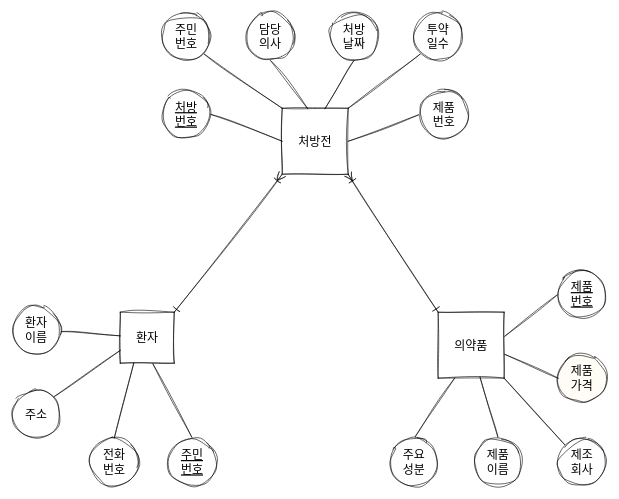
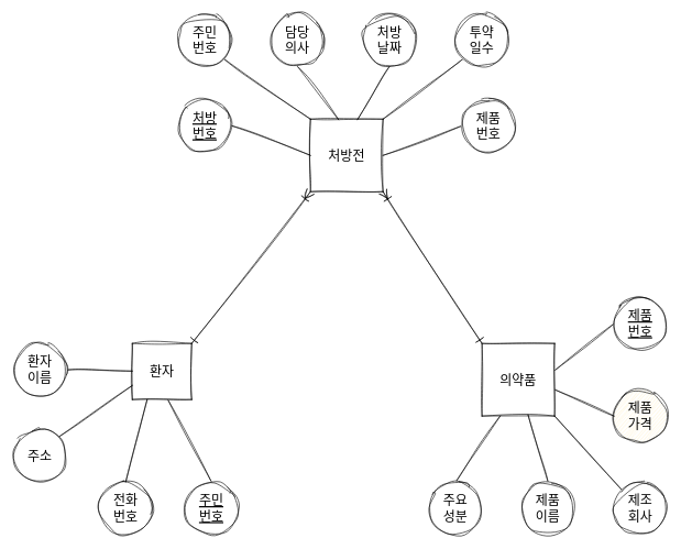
  <mxCell id="0" />
  <mxCell id="1" parent="0" />
  <mxCell id="2" value="환자" style="whiteSpace=wrap;html=1;aspect=fixed;sketch=1;hachureGap=4;jiggle=2;curveFitting=1;fontFamily=Architects Daughter;fontSource=https%3A%2F%2Ffonts.googleapis.com%2Fcss%3Ffamily%3DArchitects%2BDaughter;fontSize=20;" vertex="1" parent="1"><mxGeometry x="200" y="520" width="90" height="85" as="geometry" /></mxCell>
  <mxCell id="3" style="edgeStyle=none;shape=connector;rounded=0;sketch=1;hachureGap=4;jiggle=2;curveFitting=1;orthogonalLoop=1;jettySize=auto;html=1;exitX=0;exitY=1;exitDx=0;exitDy=0;entryX=1;entryY=0;entryDx=0;entryDy=0;labelBackgroundColor=default;strokeColor=default;fontFamily=Architects Daughter;fontSource=https%3A%2F%2Ffonts.googleapis.com%2Fcss%3Ffamily%3DArchitects%2BDaughter;fontSize=16;fontColor=default;endArrow=ERone;endFill=0;startSize=11;endSize=11;startArrow=ERoneToMany;startFill=0;" edge="1" parent="1" source="5" target="2"><mxGeometry relative="1" as="geometry" /></mxCell>
  <mxCell id="4" style="edgeStyle=none;shape=connector;rounded=0;sketch=1;hachureGap=4;jiggle=2;curveFitting=1;orthogonalLoop=1;jettySize=auto;html=1;exitX=1;exitY=1;exitDx=0;exitDy=0;entryX=0;entryY=0;entryDx=0;entryDy=0;labelBackgroundColor=default;strokeColor=default;fontFamily=Architects Daughter;fontSource=https%3A%2F%2Ffonts.googleapis.com%2Fcss%3Ffamily%3DArchitects%2BDaughter;fontSize=16;fontColor=default;endArrow=ERone;endFill=0;startSize=11;endSize=11;startArrow=ERoneToMany;startFill=0;" edge="1" parent="1" source="5" target="26"><mxGeometry relative="1" as="geometry" /></mxCell>
  <mxCell id="5" value="처방전" style="whiteSpace=wrap;html=1;aspect=fixed;sketch=1;hachureGap=4;jiggle=2;curveFitting=1;fontFamily=Architects Daughter;fontSource=https%3A%2F%2Ffonts.googleapis.com%2Fcss%3Ffamily%3DArchitects%2BDaughter;fontSize=20;" vertex="1" parent="1"><mxGeometry x="470" y="180" width="110" height="110" as="geometry" /></mxCell>
  <mxCell id="6" style="edgeStyle=none;shape=connector;rounded=0;sketch=1;hachureGap=4;jiggle=2;curveFitting=1;orthogonalLoop=1;jettySize=auto;html=1;exitX=0;exitY=1;exitDx=0;exitDy=0;entryX=1;entryY=0;entryDx=0;entryDy=0;labelBackgroundColor=default;strokeColor=default;fontFamily=Architects Daughter;fontSource=https%3A%2F%2Ffonts.googleapis.com%2Fcss%3Ffamily%3DArchitects%2BDaughter;fontSize=16;fontColor=default;endArrow=none;endFill=0;startSize=11;endSize=11;" edge="1" parent="1" source="7" target="5"><mxGeometry relative="1" as="geometry" /></mxCell>
  <mxCell id="7" value="투약&lt;br&gt;일수" style="ellipse;whiteSpace=wrap;html=1;aspect=fixed;sketch=1;hachureGap=4;jiggle=2;curveFitting=1;fontFamily=Architects Daughter;fontSource=https%3A%2F%2Ffonts.googleapis.com%2Fcss%3Ffamily%3DArchitects%2BDaughter;fontSize=20;" vertex="1" parent="1"><mxGeometry x="690" y="20" width="80" height="80" as="geometry" /></mxCell>
  <mxCell id="8" style="edgeStyle=none;shape=connector;rounded=0;sketch=1;hachureGap=4;jiggle=2;curveFitting=1;orthogonalLoop=1;jettySize=auto;html=1;exitX=0.5;exitY=1;exitDx=0;exitDy=0;entryX=0.647;entryY=0.008;entryDx=0;entryDy=0;entryPerimeter=0;labelBackgroundColor=default;strokeColor=default;fontFamily=Architects Daughter;fontSource=https%3A%2F%2Ffonts.googleapis.com%2Fcss%3Ffamily%3DArchitects%2BDaughter;fontSize=16;fontColor=default;endArrow=none;endFill=0;startSize=11;endSize=11;" edge="1" parent="1" source="9" target="5"><mxGeometry relative="1" as="geometry" /></mxCell>
  <mxCell id="9" value="처방&lt;br&gt;날짜" style="ellipse;whiteSpace=wrap;html=1;aspect=fixed;sketch=1;hachureGap=4;jiggle=2;curveFitting=1;fontFamily=Architects Daughter;fontSource=https%3A%2F%2Ffonts.googleapis.com%2Fcss%3Ffamily%3DArchitects%2BDaughter;fontSize=20;" vertex="1" parent="1"><mxGeometry x="550" y="20" width="80" height="80" as="geometry" /></mxCell>
  <mxCell id="10" style="edgeStyle=none;shape=connector;rounded=0;sketch=1;hachureGap=4;jiggle=2;curveFitting=1;orthogonalLoop=1;jettySize=auto;html=1;exitX=0.5;exitY=1;exitDx=0;exitDy=0;entryX=0.387;entryY=0.008;entryDx=0;entryDy=0;entryPerimeter=0;labelBackgroundColor=default;strokeColor=default;fontFamily=Architects Daughter;fontSource=https%3A%2F%2Ffonts.googleapis.com%2Fcss%3Ffamily%3DArchitects%2BDaughter;fontSize=16;fontColor=default;endArrow=none;endFill=0;startSize=11;endSize=11;" edge="1" parent="1" source="11" target="5"><mxGeometry relative="1" as="geometry" /></mxCell>
  <mxCell id="11" value="담당&lt;br&gt;의사" style="ellipse;whiteSpace=wrap;html=1;aspect=fixed;sketch=1;hachureGap=4;jiggle=2;curveFitting=1;fontFamily=Architects Daughter;fontSource=https%3A%2F%2Ffonts.googleapis.com%2Fcss%3Ffamily%3DArchitects%2BDaughter;fontSize=20;" vertex="1" parent="1"><mxGeometry x="410" y="20" width="80" height="80" as="geometry" /></mxCell>
  <mxCell id="12" style="edgeStyle=none;shape=connector;rounded=0;sketch=1;hachureGap=4;jiggle=2;curveFitting=1;orthogonalLoop=1;jettySize=auto;html=1;exitX=1;exitY=1;exitDx=0;exitDy=0;entryX=0;entryY=0;entryDx=0;entryDy=0;labelBackgroundColor=default;strokeColor=default;fontFamily=Architects Daughter;fontSource=https%3A%2F%2Ffonts.googleapis.com%2Fcss%3Ffamily%3DArchitects%2BDaughter;fontSize=16;fontColor=default;endArrow=none;endFill=0;startSize=11;endSize=11;" edge="1" parent="1" source="13" target="5"><mxGeometry relative="1" as="geometry" /></mxCell>
  <mxCell id="13" value="주민&lt;br&gt;번호" style="ellipse;whiteSpace=wrap;html=1;aspect=fixed;sketch=1;hachureGap=4;jiggle=2;curveFitting=1;fontFamily=Architects Daughter;fontSource=https%3A%2F%2Ffonts.googleapis.com%2Fcss%3Ffamily%3DArchitects%2BDaughter;fontSize=20;" vertex="1" parent="1"><mxGeometry x="270" y="20" width="80" height="80" as="geometry" /></mxCell>
  <mxCell id="14" style="edgeStyle=none;shape=connector;rounded=0;sketch=1;hachureGap=4;jiggle=2;curveFitting=1;orthogonalLoop=1;jettySize=auto;html=1;exitX=1;exitY=0.5;exitDx=0;exitDy=0;entryX=0;entryY=0.5;entryDx=0;entryDy=0;labelBackgroundColor=default;strokeColor=default;fontFamily=Architects Daughter;fontSource=https%3A%2F%2Ffonts.googleapis.com%2Fcss%3Ffamily%3DArchitects%2BDaughter;fontSize=16;fontColor=default;endArrow=none;endFill=0;startSize=11;endSize=11;" edge="1" parent="1" source="15" target="5"><mxGeometry relative="1" as="geometry" /></mxCell>
  <mxCell id="15" value="처방&lt;br&gt;번호" style="ellipse;whiteSpace=wrap;html=1;aspect=fixed;sketch=1;hachureGap=4;jiggle=2;curveFitting=1;fontFamily=Architects Daughter;fontSource=https%3A%2F%2Ffonts.googleapis.com%2Fcss%3Ffamily%3DArchitects%2BDaughter;fontSize=20;fontStyle=4" vertex="1" parent="1"><mxGeometry x="270" y="150" width="80" height="80" as="geometry" /></mxCell>
  <mxCell id="16" style="edgeStyle=none;shape=connector;rounded=0;sketch=1;hachureGap=4;jiggle=2;curveFitting=1;orthogonalLoop=1;jettySize=auto;html=1;exitX=0;exitY=0.5;exitDx=0;exitDy=0;entryX=1;entryY=0.5;entryDx=0;entryDy=0;labelBackgroundColor=default;strokeColor=default;fontFamily=Architects Daughter;fontSource=https%3A%2F%2Ffonts.googleapis.com%2Fcss%3Ffamily%3DArchitects%2BDaughter;fontSize=16;fontColor=default;endArrow=none;endFill=0;startSize=11;endSize=11;" edge="1" parent="1" source="17" target="5"><mxGeometry relative="1" as="geometry" /></mxCell>
  <mxCell id="17" value="제품&lt;br&gt;번호" style="ellipse;whiteSpace=wrap;html=1;aspect=fixed;sketch=1;hachureGap=4;jiggle=2;curveFitting=1;fontFamily=Architects Daughter;fontSource=https%3A%2F%2Ffonts.googleapis.com%2Fcss%3Ffamily%3DArchitects%2BDaughter;fontSize=20;" vertex="1" parent="1"><mxGeometry x="700" y="150" width="80" height="80" as="geometry" /></mxCell>
  <mxCell id="18" style="edgeStyle=none;shape=connector;rounded=0;sketch=1;hachureGap=4;jiggle=2;curveFitting=1;orthogonalLoop=1;jettySize=auto;html=1;exitX=0.5;exitY=0;exitDx=0;exitDy=0;entryX=0.605;entryY=1.015;entryDx=0;entryDy=0;entryPerimeter=0;labelBackgroundColor=default;strokeColor=default;fontFamily=Architects Daughter;fontSource=https%3A%2F%2Ffonts.googleapis.com%2Fcss%3Ffamily%3DArchitects%2BDaughter;fontSize=16;fontColor=default;endArrow=none;endFill=0;startSize=11;endSize=11;" edge="1" parent="1" source="19" target="2"><mxGeometry relative="1" as="geometry" /></mxCell>
  <mxCell id="19" value="주민&lt;br&gt;번호" style="ellipse;whiteSpace=wrap;html=1;aspect=fixed;sketch=1;hachureGap=4;jiggle=2;curveFitting=1;fontFamily=Architects Daughter;fontSource=https%3A%2F%2Ffonts.googleapis.com%2Fcss%3Ffamily%3DArchitects%2BDaughter;fontSize=20;fontStyle=4" vertex="1" parent="1"><mxGeometry x="280" y="730" width="80" height="80" as="geometry" /></mxCell>
  <mxCell id="20" value="" style="edgeStyle=none;shape=connector;rounded=0;sketch=1;hachureGap=4;jiggle=2;curveFitting=1;orthogonalLoop=1;jettySize=auto;html=1;labelBackgroundColor=default;strokeColor=default;fontFamily=Architects Daughter;fontSource=https%3A%2F%2Ffonts.googleapis.com%2Fcss%3Ffamily%3DArchitects%2BDaughter;fontSize=16;fontColor=default;endArrow=none;endFill=0;startSize=11;endSize=11;" edge="1" parent="1" source="21" target="2"><mxGeometry relative="1" as="geometry" /></mxCell>
- <mxCell id="21" value="환자&lt;br&gt;이름" style="ellipse;whiteSpace=wrap;html=1;aspect=fixed;sketch=1;hachureGap=4;jiggle=2;curveFitting=1;fontFamily=Architects Daughter;fontSource=https%3A%2F%2Ffonts.googleapis.com%2Fcss%3Ffamily%3DArchitects%2BDaughter;fontSize=20;" vertex="1" parent="1"><mxGeometry x="20" y="510" width="80" height="80" as="geometry" /></mxCell>
+ <mxCell id="21" value="환자&lt;br&gt;이름" style="ellipse;whiteSpace=wrap;html=1;aspect=fixed;sketch=1;hachureGap=4;jiggle=2;curveFitting=1;fontFamily=Architects Daughter;fontSource=https%3A%2F%2Ffonts.googleapis.com%2Fcss%3Ffamily%3DArchitects%2BDaughter;fontSize=20;" vertex="1" parent="1"><mxGeometry x="20" y="520" width="80" height="80" as="geometry" /></mxCell>
  <mxCell id="22" style="edgeStyle=none;shape=connector;rounded=0;sketch=1;hachureGap=4;jiggle=2;curveFitting=1;orthogonalLoop=1;jettySize=auto;html=1;exitX=1;exitY=0;exitDx=0;exitDy=0;entryX=0;entryY=0.75;entryDx=0;entryDy=0;labelBackgroundColor=default;strokeColor=default;fontFamily=Architects Daughter;fontSource=https%3A%2F%2Ffonts.googleapis.com%2Fcss%3Ffamily%3DArchitects%2BDaughter;fontSize=16;fontColor=default;endArrow=none;endFill=0;startSize=11;endSize=11;" edge="1" parent="1" source="23" target="2"><mxGeometry relative="1" as="geometry" /></mxCell>
  <mxCell id="23" value="주소" style="ellipse;whiteSpace=wrap;html=1;aspect=fixed;sketch=1;hachureGap=4;jiggle=2;curveFitting=1;fontFamily=Architects Daughter;fontSource=https%3A%2F%2Ffonts.googleapis.com%2Fcss%3Ffamily%3DArchitects%2BDaughter;fontSize=20;" vertex="1" parent="1"><mxGeometry x="20" y="650" width="80" height="80" as="geometry" /></mxCell>
  <mxCell id="24" style="edgeStyle=none;shape=connector;rounded=0;sketch=1;hachureGap=4;jiggle=2;curveFitting=1;orthogonalLoop=1;jettySize=auto;html=1;exitX=0.5;exitY=0;exitDx=0;exitDy=0;entryX=0.25;entryY=1;entryDx=0;entryDy=0;labelBackgroundColor=default;strokeColor=default;fontFamily=Architects Daughter;fontSource=https%3A%2F%2Ffonts.googleapis.com%2Fcss%3Ffamily%3DArchitects%2BDaughter;fontSize=16;fontColor=default;endArrow=none;endFill=0;startSize=11;endSize=11;" edge="1" parent="1" source="25" target="2"><mxGeometry relative="1" as="geometry" /></mxCell>
  <mxCell id="25" value="전화&lt;br&gt;번호" style="ellipse;whiteSpace=wrap;html=1;aspect=fixed;sketch=1;hachureGap=4;jiggle=2;curveFitting=1;fontFamily=Architects Daughter;fontSource=https%3A%2F%2Ffonts.googleapis.com%2Fcss%3Ffamily%3DArchitects%2BDaughter;fontSize=20;" vertex="1" parent="1"><mxGeometry x="150" y="730" width="80" height="80" as="geometry" /></mxCell>
  <mxCell id="26" value="의약품" style="whiteSpace=wrap;html=1;aspect=fixed;sketch=1;hachureGap=4;jiggle=2;curveFitting=1;fontFamily=Architects Daughter;fontSource=https%3A%2F%2Ffonts.googleapis.com%2Fcss%3Ffamily%3DArchitects%2BDaughter;fontSize=20;" vertex="1" parent="1"><mxGeometry x="730" y="520" width="110" height="110" as="geometry" /></mxCell>
  <mxCell id="27" style="edgeStyle=none;shape=connector;rounded=0;sketch=1;hachureGap=4;jiggle=2;curveFitting=1;orthogonalLoop=1;jettySize=auto;html=1;exitX=0;exitY=0.5;exitDx=0;exitDy=0;entryX=1.01;entryY=0.365;entryDx=0;entryDy=0;labelBackgroundColor=default;strokeColor=default;fontFamily=Architects Daughter;fontSource=https%3A%2F%2Ffonts.googleapis.com%2Fcss%3Ffamily%3DArchitects%2BDaughter;fontSize=16;fontColor=default;endArrow=none;endFill=0;startSize=11;endSize=11;entryPerimeter=0;" edge="1" parent="1" source="28" target="26"><mxGeometry relative="1" as="geometry" /></mxCell>
  <mxCell id="28" value="제품&lt;br&gt;번호" style="ellipse;whiteSpace=wrap;html=1;aspect=fixed;sketch=1;hachureGap=4;jiggle=2;curveFitting=1;fontFamily=Architects Daughter;fontSource=https%3A%2F%2Ffonts.googleapis.com%2Fcss%3Ffamily%3DArchitects%2BDaughter;fontSize=20;fontStyle=4" vertex="1" parent="1"><mxGeometry x="930" y="450" width="80" height="80" as="geometry" /></mxCell>
  <mxCell id="29" style="edgeStyle=none;shape=connector;rounded=0;sketch=1;hachureGap=4;jiggle=2;curveFitting=1;orthogonalLoop=1;jettySize=auto;html=1;exitX=0;exitY=0.5;exitDx=0;exitDy=0;entryX=1.01;entryY=0.64;entryDx=0;entryDy=0;labelBackgroundColor=default;strokeColor=default;fontFamily=Architects Daughter;fontSource=https%3A%2F%2Ffonts.googleapis.com%2Fcss%3Ffamily%3DArchitects%2BDaughter;fontSize=16;fontColor=default;endArrow=none;endFill=0;startSize=11;endSize=11;entryPerimeter=0;" edge="1" parent="1" source="30" target="26"><mxGeometry relative="1" as="geometry" /></mxCell>
  <mxCell id="30" value="제품&lt;br&gt;가격" style="ellipse;whiteSpace=wrap;html=1;aspect=fixed;sketch=1;hachureGap=4;jiggle=2;curveFitting=1;fontFamily=Architects Daughter;fontSource=https%3A%2F%2Ffonts.googleapis.com%2Fcss%3Ffamily%3DArchitects%2BDaughter;fontSize=20;fillColor=#fff2cc;" vertex="1" parent="1"><mxGeometry x="930" y="590" width="80" height="80" as="geometry" /></mxCell>
  <mxCell id="31" style="edgeStyle=none;shape=connector;rounded=0;sketch=1;hachureGap=4;jiggle=2;curveFitting=1;orthogonalLoop=1;jettySize=auto;html=1;exitX=0.5;exitY=0;exitDx=0;exitDy=0;entryX=0.635;entryY=0.986;entryDx=0;entryDy=0;entryPerimeter=0;labelBackgroundColor=default;strokeColor=default;fontFamily=Architects Daughter;fontSource=https%3A%2F%2Ffonts.googleapis.com%2Fcss%3Ffamily%3DArchitects%2BDaughter;fontSize=16;fontColor=default;endArrow=none;endFill=0;startSize=11;endSize=11;" edge="1" parent="1" source="32" target="26"><mxGeometry relative="1" as="geometry" /></mxCell>
  <mxCell id="32" value="제품&lt;br&gt;이름" style="ellipse;whiteSpace=wrap;html=1;aspect=fixed;sketch=1;hachureGap=4;jiggle=2;curveFitting=1;fontFamily=Architects Daughter;fontSource=https%3A%2F%2Ffonts.googleapis.com%2Fcss%3Ffamily%3DArchitects%2BDaughter;fontSize=20;" vertex="1" parent="1"><mxGeometry x="790" y="730" width="80" height="80" as="geometry" /></mxCell>
  <mxCell id="33" style="edgeStyle=none;shape=connector;rounded=0;sketch=1;hachureGap=4;jiggle=2;curveFitting=1;orthogonalLoop=1;jettySize=auto;html=1;exitX=0;exitY=0;exitDx=0;exitDy=0;entryX=1;entryY=1;entryDx=0;entryDy=0;labelBackgroundColor=default;strokeColor=default;fontFamily=Architects Daughter;fontSource=https%3A%2F%2Ffonts.googleapis.com%2Fcss%3Ffamily%3DArchitects%2BDaughter;fontSize=16;fontColor=default;endArrow=none;endFill=0;startSize=11;endSize=11;" edge="1" parent="1" source="34" target="26"><mxGeometry relative="1" as="geometry" /></mxCell>
  <mxCell id="34" value="제조&lt;br&gt;회사" style="ellipse;whiteSpace=wrap;html=1;aspect=fixed;sketch=1;hachureGap=4;jiggle=2;curveFitting=1;fontFamily=Architects Daughter;fontSource=https%3A%2F%2Ffonts.googleapis.com%2Fcss%3Ffamily%3DArchitects%2BDaughter;fontSize=20;" vertex="1" parent="1"><mxGeometry x="930" y="730" width="80" height="80" as="geometry" /></mxCell>
  <mxCell id="35" style="edgeStyle=none;shape=connector;rounded=0;sketch=1;hachureGap=4;jiggle=2;curveFitting=1;orthogonalLoop=1;jettySize=auto;html=1;exitX=0.5;exitY=0;exitDx=0;exitDy=0;entryX=0.25;entryY=1;entryDx=0;entryDy=0;labelBackgroundColor=default;strokeColor=default;fontFamily=Architects Daughter;fontSource=https%3A%2F%2Ffonts.googleapis.com%2Fcss%3Ffamily%3DArchitects%2BDaughter;fontSize=16;fontColor=default;endArrow=none;endFill=0;startSize=11;endSize=11;" edge="1" parent="1" source="36" target="26"><mxGeometry relative="1" as="geometry" /></mxCell>
  <mxCell id="36" value="주요&lt;br&gt;성분" style="ellipse;whiteSpace=wrap;html=1;aspect=fixed;sketch=1;hachureGap=4;jiggle=2;curveFitting=1;fontFamily=Architects Daughter;fontSource=https%3A%2F%2Ffonts.googleapis.com%2Fcss%3Ffamily%3DArchitects%2BDaughter;fontSize=20;" vertex="1" parent="1"><mxGeometry x="650" y="730" width="80" height="80" as="geometry" /></mxCell>
